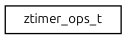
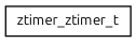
  digraph {
    rankdir=LR
    fontname=Ubuntu
-   n1 [color=black fillcolor=white fontname=Ubuntu fontsize=10 height=0.2 label=ztimer_ops_t shape=record style=filled width=0.4]
+   n1 [color=black fillcolor=white fontname=Ubuntu fontsize=10 height=0.2 label=ztimer_ztimer_t shape=record style=filled width=0.4]
  }
